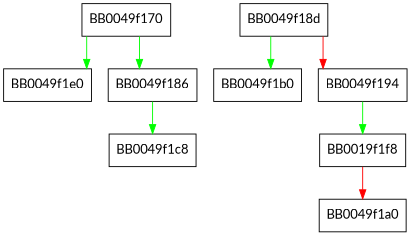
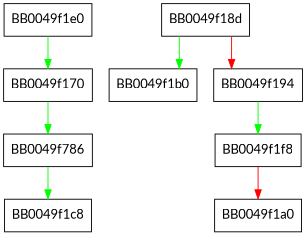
  digraph {
    fontname=Lato
    splines=ortho
    node [fontname=Lato shape=box]
    edge [color=green fontname=Lato]
    BB0049f170
    BB0049f1e0
-   BB0049f186
+   BB0049f186 [label=BB0049f786]
    BB0049f1c8
    BB0049f18d
    BB0049f1b0
    BB0049f194
-   BB0049f1f8 [label=BB0019f1f8]
+   BB0049f1f8
    BB0049f1a0
-   BB0049f170 -> BB0049f1e0
+   BB0049f1e0 -> BB0049f170
    BB0049f170 -> BB0049f186
    BB0049f186 -> BB0049f1c8
    BB0049f18d -> BB0049f1b0
    BB0049f18d -> BB0049f194 [color=red]
    BB0049f194 -> BB0049f1f8
    BB0049f1f8 -> BB0049f1a0 [color=red]
  }
